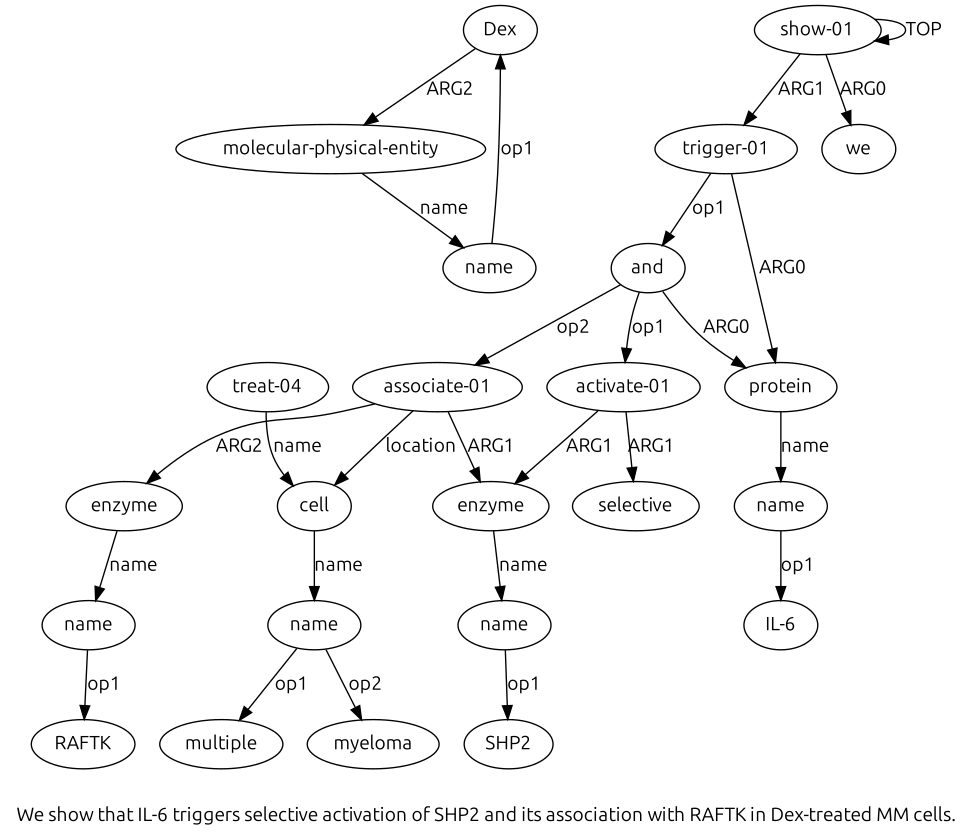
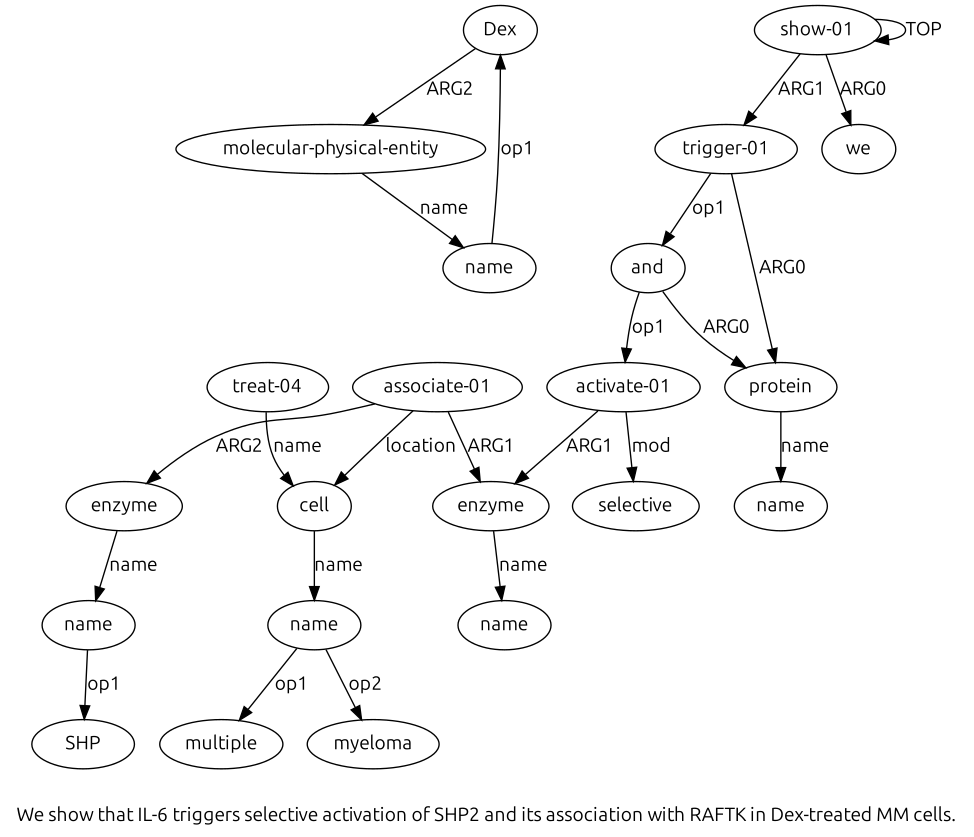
  digraph {
    fontname=Ubuntu
    label="We show that IL-6 triggers selective activation of SHP2 and its association with RAFTK in Dex-treated MM cells."
    node [color=black fontname=Ubuntu gold_ind=-1 gold_label=name test_ind=-1 test_label=name]
    edge [color=black fontname=Ubuntu gold_label=op1 test_label=op1]
    n1 [gold_label=Dex label=Dex test_label=Dex]
    n2 [gold_ind=16 gold_label="molecular-physical-entity" label="molecular-physical-entity" test_ind=16 test_label="molecular-physical-entity"]
-   n3 [gold_label=RAFTK label=RAFTK test_label=RAFTK]
-   n4 [gold_label="IL-6" label="IL-6" test_label="IL-6"]
+   n3 [gold_label=RAFTK label=SHP test_label=RAFTK]
    n5 [gold_ind=15 gold_label="treat-04" label="treat-04" test_ind=15 test_label="treat-04"]
    n6 [gold_ind=13 gold_label=cell label=cell test_ind=13 test_label=cell]
    n7 [gold_ind=17 label=name test_ind=17]
    n8 [gold_ind=14 label=name test_ind=14]
    n9 [gold_label=multiple label=multiple test_label=multiple]
    n10 [gold_label=myeloma label=myeloma test_label=myeloma]
    n11 [gold_ind=11 gold_label=enzyme label=enzyme test_ind=11 test_label=enzyme]
    n12 [gold_ind=12 label=name test_ind=12]
    n13 [gold_ind=10 gold_label="associate-01" label="associate-01" test_ind=10 test_label="associate-01"]
    n14 [gold_ind=7 gold_label=enzyme label=enzyme test_ind=7 test_label=enzyme]
    n15 [gold_ind=8 label=name test_ind=8]
-   n16 [gold_label=SHP2 label=SHP2 test_label=SHP2]
    n17 [gold_ind=1 gold_label=we label=we test_ind=1 test_label=we]
    n18 [gold_ind=0 gold_label="show-01" label="show-01" test_ind=0 test_label="show-01"]
    n19 [gold_ind=2 gold_label="trigger-01" label="trigger-01" test_ind=2 test_label="trigger-01"]
    n20 [gold_ind=3 gold_label=protein label=protein test_ind=3 test_label=protein]
    n21 [gold_ind=5 gold_label=and label=and test_ind=5 test_label=and]
    n22 [gold_ind=4 label=name test_ind=4]
    n23 [gold_ind=6 gold_label="activate-01" label="activate-01" test_ind=6 test_label="activate-01"]
    n24 [gold_ind=9 gold_label=selective label=selective test_ind=9 test_label=selective]
    n1 -> n2 [gold_label=ARG2 label=ARG2 test_label=ARG2]
    n2 -> n7 [gold_label=name label=name test_label=name]
    n5 -> n6 [gold_label=ARG1 label=name test_label=ARG1]
    n6 -> n8 [gold_label=name label=name test_label=name]
    n7 -> n1 [label=op1]
    n8 -> n9 [label=op1]
    n8 -> n10 [gold_label=op2 label=op2 test_label=op2]
    n11 -> n12 [gold_label=name label=name test_label=name]
    n12 -> n3 [label=op1]
    n13 -> n6 [gold_label=location label=location test_label=location]
    n13 -> n11 [gold_label=ARG2 label=ARG2 test_label=ARG2]
    n13 -> n14 [gold_label=ARG1 label=ARG1 test_label=ARG1]
    n14 -> n15 [gold_label=name label=name test_label=name]
-   n15 -> n16 [label=op1]
    n18 -> n17 [gold_label=ARG0 label=ARG0 test_label=ARG0]
    n18 -> n18 [gold_label=TOP label=TOP test_label=TOP]
    n18 -> n19 [gold_label=ARG1 label=ARG1 test_label=ARG1]
    n19 -> n20 [gold_label=ARG0 label=ARG0 test_label=ARG0]
    n19 -> n21 [gold_label=ARG1 label=op1 test_label=ARG1]
    n20 -> n22 [gold_label=name label=name test_label=name]
-   n21 -> n13 [gold_label=op2 label=op2 test_label=op2]
    n21 -> n20 [gold_label=ARG0 label=ARG0 test_label=ARG0]
    n21 -> n23 [label=op1]
-   n22 -> n4 [label=op1]
    n23 -> n14 [gold_label=ARG1 label=ARG1 test_label=ARG1]
-   n23 -> n24 [gold_label=mod label=ARG1 test_label=mod]
+   n23 -> n24 [gold_label=mod label=mod test_label=mod]
  }
